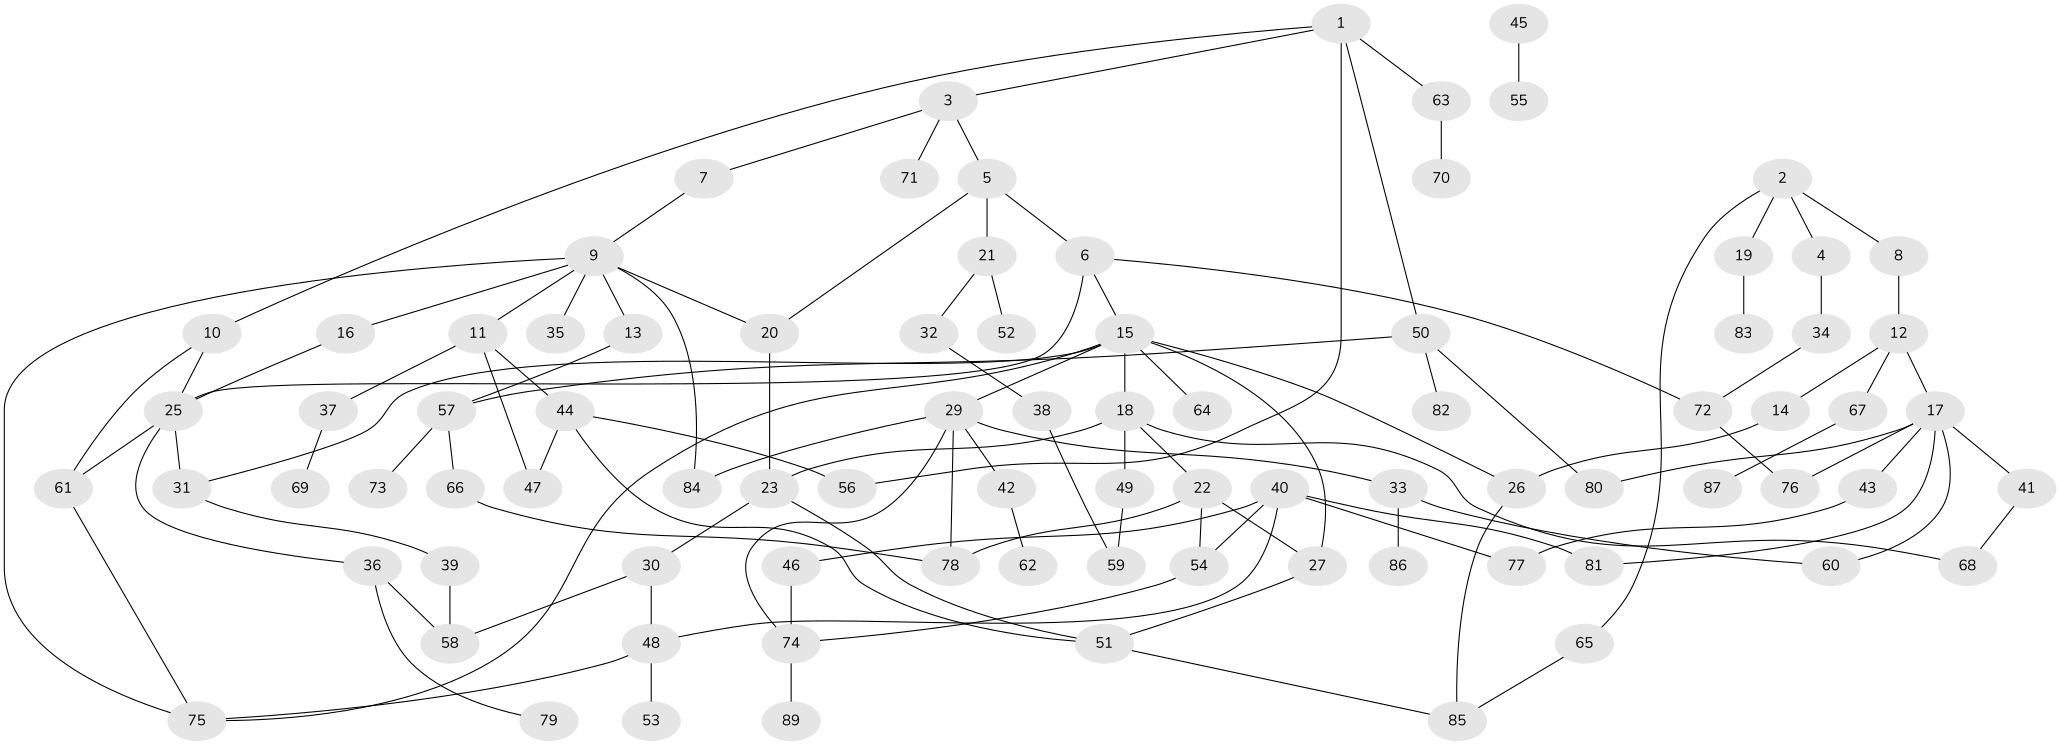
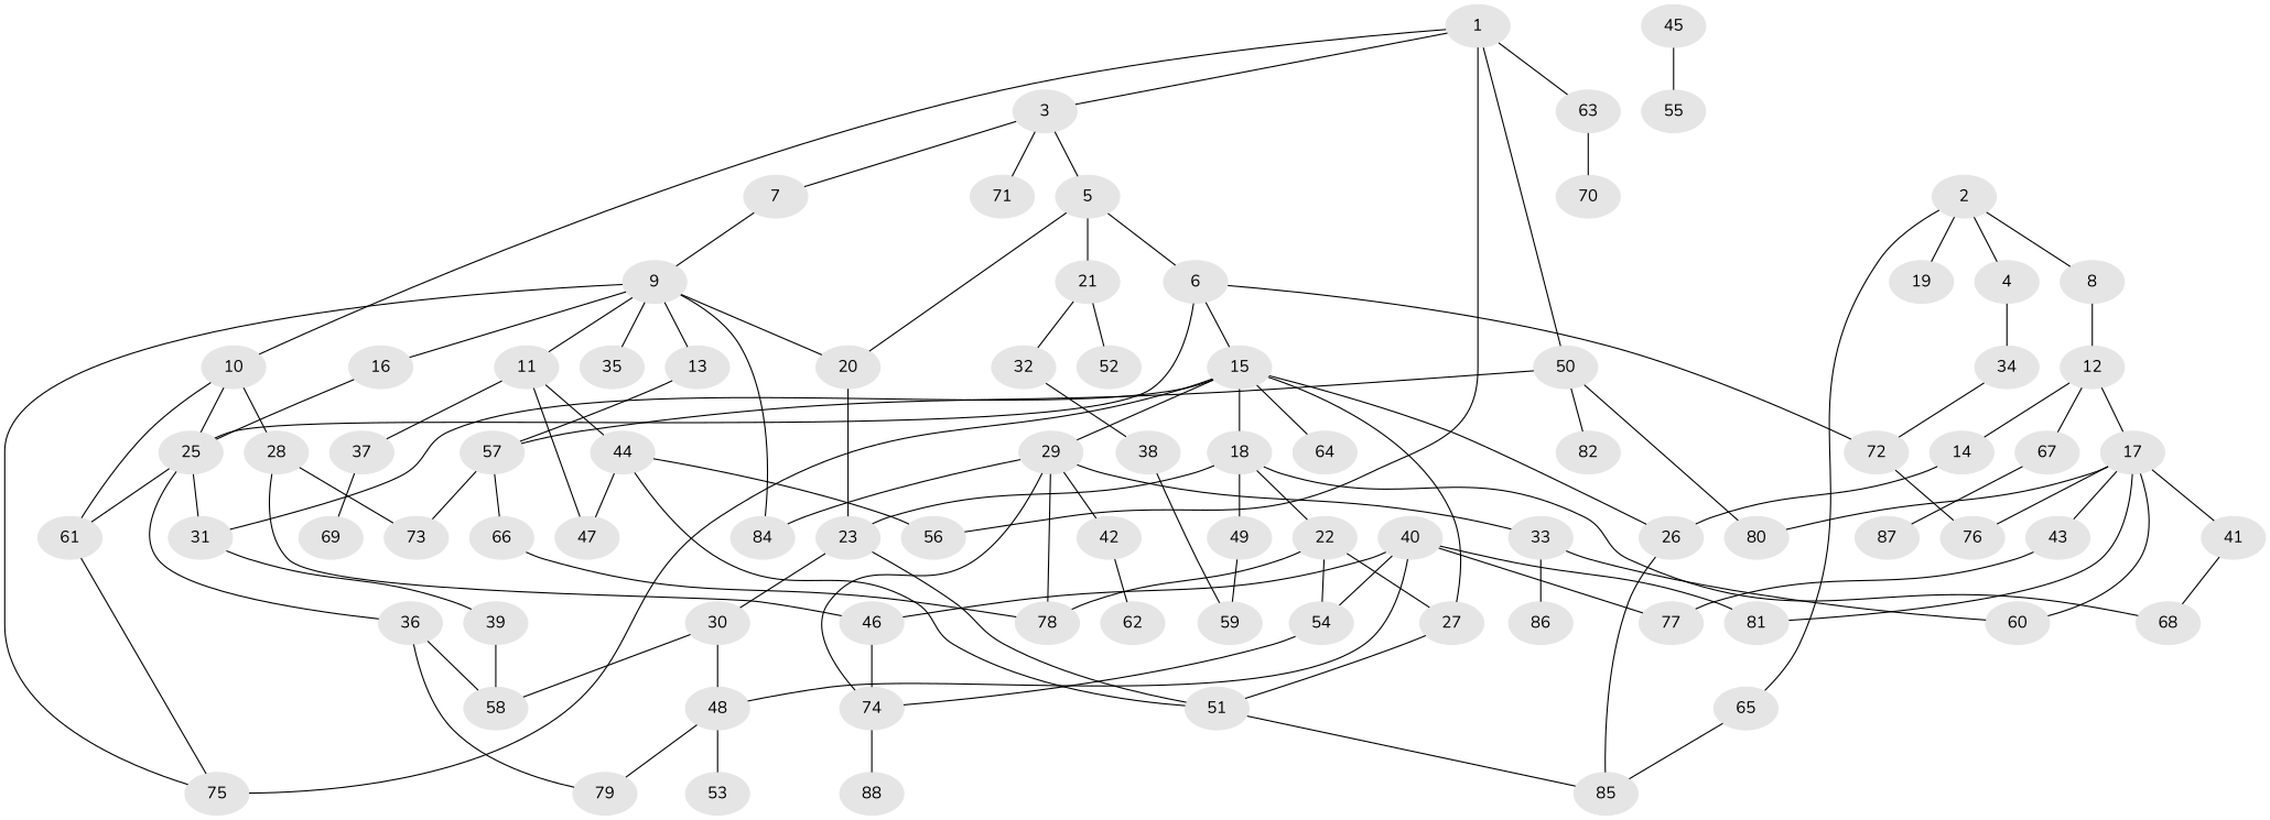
  graph {
    fontname=Nunito
    node [color=gray90 fontname=Nunito style=filled]
    edge [fontname=Nunito]
    1
    3
    10
    50
    56
    63
    2
    4
    8
    19
    65
    5
    7
    71
    25
+   28
    61
    57
    80
    82
    70
    34
    12
-   83
    85
    6
    20
    21
    9
    72
    15
    23
    32
    52
    75
    26
    18
    27
    29
    31
    64
    36
    76
    11
    13
    16
    35
    84
    14
    17
    67
    37
    44
    47
    46
    73
    69
    51
    41
    43
    60
    81
    87
    66
    22
    49
    68
    78
    33
    42
    74
    39
    77
    54
    30
    59
    38
    48
    58
    40
    79
    86
    62
-   88 [label=89]
+   88
    53
    45
    55
    1 -- 3
    1 -- 10
    1 -- 50
    1 -- 56
    1 -- 63
    3 -- 5
    3 -- 7
    3 -- 71
    10 -- 25
+   10 -- 28
    10 -- 61
    50 -- 57
    50 -- 80
    50 -- 82
    63 -- 70
    2 -- 4
    2 -- 8
    2 -- 19
    2 -- 65
    4 -- 34
    8 -- 12
-   19 -- 83
    65 -- 85
    5 -- 6
    5 -- 20
    5 -- 21
    7 -- 9
    25 -- 61
    25 -- 31
    25 -- 36
+   28 -- 46
+   28 -- 73
    61 -- 75
    57 -- 73
    57 -- 66
    34 -- 72
    12 -- 14
    12 -- 17
    12 -- 67
    6 -- 25
    6 -- 72
    6 -- 15
    20 -- 23
    21 -- 32
    21 -- 52
    9 -- 20
    9 -- 75
    9 -- 11
    9 -- 13
    9 -- 16
    9 -- 35
    9 -- 84
    72 -- 76
    15 -- 75
    15 -- 26
    15 -- 18
    15 -- 27
    15 -- 29
    15 -- 31
    15 -- 64
    23 -- 51
    23 -- 30
    32 -- 38
    26 -- 85
    18 -- 23
    18 -- 22
    18 -- 49
    18 -- 68
    27 -- 51
    29 -- 84
    29 -- 78
    29 -- 33
    29 -- 42
    29 -- 74
    31 -- 39
    36 -- 58
    36 -- 79
    11 -- 37
    11 -- 44
    11 -- 47
    13 -- 57
    16 -- 25
    14 -- 26
    17 -- 80
    17 -- 76
    17 -- 41
    17 -- 43
    17 -- 60
    17 -- 81
    67 -- 87
    37 -- 69
    44 -- 56
    44 -- 47
    44 -- 51
    46 -- 74
    51 -- 85
    41 -- 68
    43 -- 77
    66 -- 78
    22 -- 27
    22 -- 78
    22 -- 54
    49 -- 59
    33 -- 60
    33 -- 86
    42 -- 62
    74 -- 88
    39 -- 58
    54 -- 74
    30 -- 48
    30 -- 58
    38 -- 59
-   48 -- 75
+   48 -- 79
    48 -- 53
    40 -- 46
    40 -- 81
    40 -- 77
    40 -- 54
    40 -- 48
    45 -- 55
  }
